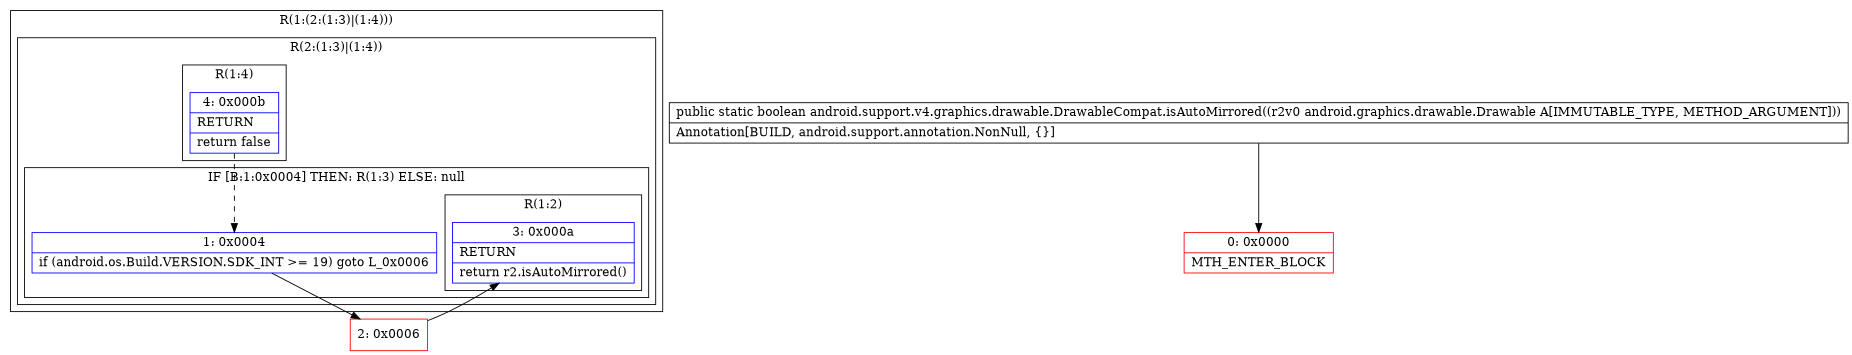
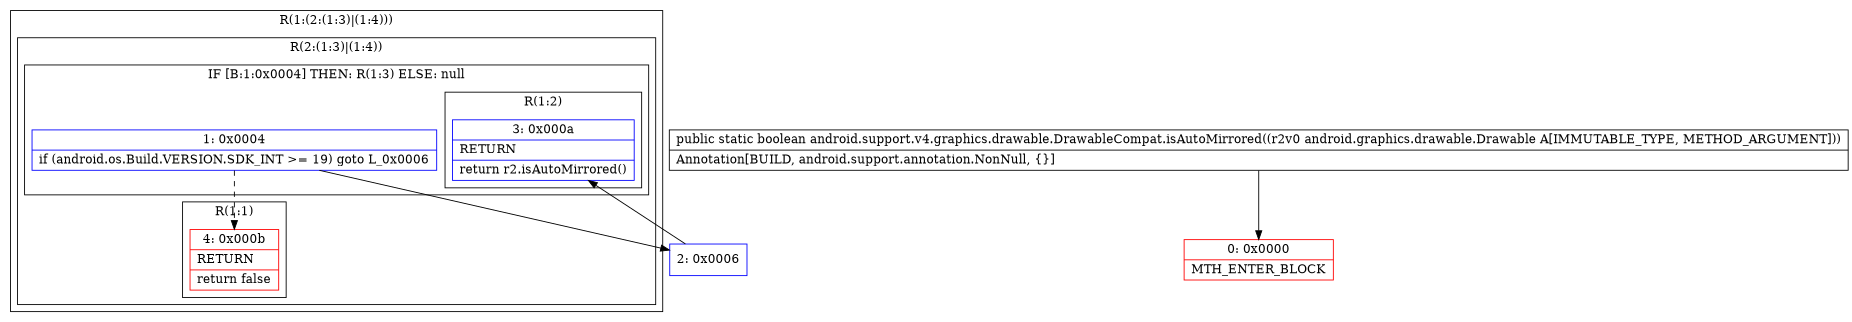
  digraph {
    node [color=blue shape=record]
    n1 [label="{3\:\ 0x000a|RETURN\l|return r2.isAutoMirrored()\l}"]
    n2 [label="{1\:\ 0x0004|if (android.os.Build.VERSION.SDK_INT \>= 19) goto L_0x0006\l}"]
-   n3 [label="{4\:\ 0x000b|RETURN\l|return false\l}"]
-   n4 [color=red label="{2\:\ 0x0006}"]
+   n3 [color=red label="{4\:\ 0x000b|RETURN\l|return false\l}"]
+   n4 [label="{2\:\ 0x0006}"]
    n5 [color=red label="{0\:\ 0x0000|MTH_ENTER_BLOCK\l}"]
    n6 [label="{public static boolean android.support.v4.graphics.drawable.DrawableCompat.isAutoMirrored((r2v0 android.graphics.drawable.Drawable A[IMMUTABLE_TYPE, METHOD_ARGUMENT]))  | Annotation[BUILD, android.support.annotation.NonNull, \{\}]\l}" color=""]
    subgraph cluster_1 {
      label="R(1:(2:(1:3)|(1:4)))"
      subgraph cluster_2 {
        label="R(2:(1:3)|(1:4))"
        subgraph cluster_3 {
          label="IF [B:1:0x0004] THEN: R(1:3) ELSE: null"
          n2
          subgraph cluster_4 {
            label="R(1:2)"
            n1
          }
        }
        subgraph cluster_5 {
-         label="R(1:4)"
+         label="R(1:1)"
          n3
        }
      }
    }
-   n3 -> n2 [style=dashed]
+   n2 -> n3 [style=dashed]
    n2 -> n4
    n4 -> n1
    n6 -> n5
  }
